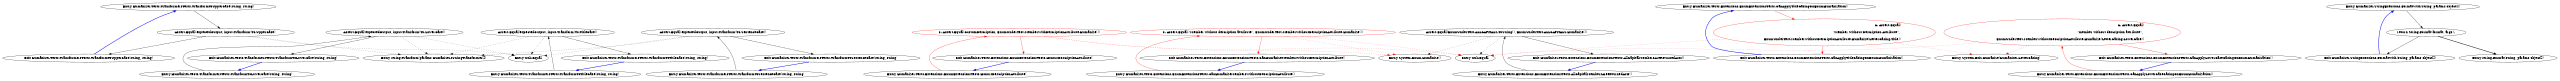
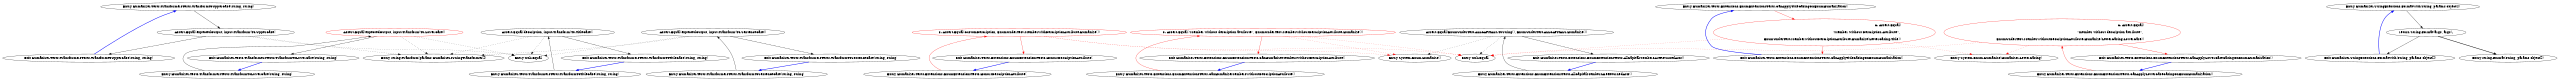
  digraph {
    node [cluster="Humanizer.Tests.TransformersTests.TransformToUpperCase(string, string)" file="EnumExtensionsTests.cs" span="24-24"]
    edge [style=solid]
    n1 [file="EnumExtensions.cs" label="Entry Humanizer.Tests.TransformersTests.TransformToUpperCase(string, string)" span="42-42"]
    n2 [file="EnumExtensions.cs" label="Assert.Equal(expectedOutput, input.Transform(To.UpperCase))" span="44-44"]
    n3 [file="EnumExtensions.cs" label="Exit Humanizer.Tests.TransformersTests.TransformToUpperCase(string, string)" span="42-42"]
    n4 [cluster="Unk.Equal" file="EnumExtensions.cs" label="Entry Unk.Equal" span=""]
    n5 [cluster="string.Transform(params Humanizer.IStringTransformer[])" file="EnumExtensions.cs" label="Entry string.Transform(params Humanizer.IStringTransformer[])" span="15-15"]
    n6 [cluster="Humanizer.Tests.TransformersTests.TransformToLowerCase(string, string)" file="EnumExtensions.cs" label="Entry Humanizer.Tests.TransformersTests.TransformToLowerCase(string, string)"]
-   n7 [cluster="Humanizer.Tests.TransformersTests.TransformToLowerCase(string, string)" file="EnumExtensions.cs" label="Assert.Equal(expectedOutput, input.Transform(To.LowerCase))" span="26-26"]
+   n7 [cluster="Humanizer.Tests.TransformersTests.TransformToLowerCase(string, string)" file="EnumExtensions.cs" label="Assert.Equal(expectedOutput, input.Transform(To.LowerCase))" span="26-26" color=red]
    n8 [cluster="Humanizer.Tests.TransformersTests.TransformToLowerCase(string, string)" file="EnumExtensions.cs" label="Exit Humanizer.Tests.TransformersTests.TransformToLowerCase(string, string)"]
    n9 [cluster="Humanizer.Tests.TransformersTests.TransformToTitleCase(string, string)" file="EnumExtensions.cs" label="Entry Humanizer.Tests.TransformersTests.TransformToTitleCase(string, string)" span="14-14"]
-   n10 [cluster="Humanizer.Tests.TransformersTests.TransformToTitleCase(string, string)" file="EnumExtensions.cs" label="Assert.Equal(expectedOutput, input.Transform(To.TitleCase))" span="16-16"]
+   n10 [cluster="Humanizer.Tests.TransformersTests.TransformToTitleCase(string, string)" file="EnumExtensions.cs" label="Assert.Equal(description, input.Transform(To.TitleCase))" span="16-16"]
    n11 [cluster="Humanizer.Tests.TransformersTests.TransformToTitleCase(string, string)" file="EnumExtensions.cs" label="Exit Humanizer.Tests.TransformersTests.TransformToTitleCase(string, string)" span="14-14"]
    n12 [cluster="Humanizer.Tests.TransformersTests.TransformToSentenceCase(string, string)" file="EnumExtensions.cs" label="Entry Humanizer.Tests.TransformersTests.TransformToSentenceCase(string, string)" span="33-33"]
    n13 [cluster="Humanizer.Tests.TransformersTests.TransformToSentenceCase(string, string)" file="EnumExtensions.cs" label="Assert.Equal(expectedOutput, input.Transform(To.SentenceCase))" span="35-35"]
    n14 [cluster="Humanizer.Tests.TransformersTests.TransformToSentenceCase(string, string)" file="EnumExtensions.cs" label="Exit Humanizer.Tests.TransformersTests.TransformToSentenceCase(string, string)" span="33-33"]
    n15 [cluster="Humanizer.Tests.Extensions.EnumExtensionsTests.CanApplyTitleCasingOnEnumHumanization()" label="Entry Humanizer.Tests.Extensions.EnumExtensionsTests.CanApplyTitleCasingOnEnumHumanization()" span="30-30"]
    n16 [cluster="Humanizer.Tests.Extensions.EnumExtensionsTests.CanApplyTitleCasingOnEnumHumanization()" color=red community=0 label="6: Assert.Equal(\r\n                ''Member Without Description Attribute'', \r\n                EnumUnderTest.MemberWithoutDescriptionAttribute.Humanize(LetterCasing.Title))" span="32-34"]
    n17 [cluster="Humanizer.Tests.Extensions.EnumExtensionsTests.CanApplyTitleCasingOnEnumHumanization()" label="Exit Humanizer.Tests.Extensions.EnumExtensionsTests.CanApplyTitleCasingOnEnumHumanization()" span="30-30"]
    n18 [cluster="Unk.Equal" label="Entry Unk.Equal" span=""]
-   n19 [cluster="System.Enum.Humanize(Humanizer.LetterCasing)" label="Entry System.Exit.Humanize(Humanizer.LetterCasing)" span="26-26"]
+   n19 [cluster="System.Enum.Humanize(Humanizer.LetterCasing)" label="Entry System.Enum.Humanize(Humanizer.LetterCasing)" span="26-26"]
    n20 [cluster="Humanizer.Tests.Extensions.EnumExtensionsTests.HonorsDescriptionAttribute()" label="Entry Humanizer.Tests.Extensions.EnumExtensionsTests.HonorsDescriptionAttribute()" span="18-18"]
    n21 [cluster="Humanizer.Tests.Extensions.EnumExtensionsTests.HonorsDescriptionAttribute()" color=red community=0 label="3: Assert.Equal(CustomDescription, EnumUnderTest.MemberWithDescriptionAttribute.Humanize())" span="20-20"]
    n22 [cluster="Humanizer.Tests.Extensions.EnumExtensionsTests.HonorsDescriptionAttribute()" label="Exit Humanizer.Tests.Extensions.EnumExtensionsTests.HonorsDescriptionAttribute()" span="18-18"]
    n23 [cluster="System.Enum.Humanize()" label="Entry System.Enum.Humanize()" span="8-8"]
    n24 [cluster="Humanizer.Tests.Extensions.EnumExtensionsTests.CanHumanizeMembersWithoutDescriptionAttribute()" label="Entry Humanizer.Tests.Extensions.EnumExtensionsTests.CanHumanizeMembersWithoutDescriptionAttribute()"]
    n25 [cluster="Humanizer.Tests.Extensions.EnumExtensionsTests.CanHumanizeMembersWithoutDescriptionAttribute()" color=red community=0 label="0: Assert.Equal(''Member without description attribute'', EnumUnderTest.MemberWithoutDescriptionAttribute.Humanize())" span="26-26"]
    n26 [cluster="Humanizer.Tests.Extensions.EnumExtensionsTests.CanHumanizeMembersWithoutDescriptionAttribute()" label="Exit Humanizer.Tests.Extensions.EnumExtensionsTests.CanHumanizeMembersWithoutDescriptionAttribute()"]
    n27 [cluster="Humanizer.Tests.Extensions.EnumExtensionsTests.AllCapitalMembersAreReturnedAsIs()" label="Entry Humanizer.Tests.Extensions.EnumExtensionsTests.AllCapitalMembersAreReturnedAsIs()" span="46-46"]
    n28 [cluster="Humanizer.Tests.Extensions.EnumExtensionsTests.AllCapitalMembersAreReturnedAsIs()" label="Assert.Equal(EnumUnderTest.ALLCAPITALS.ToString(), EnumUnderTest.ALLCAPITALS.Humanize())" span="48-48"]
    n29 [cluster="Humanizer.Tests.Extensions.EnumExtensionsTests.AllCapitalMembersAreReturnedAsIs()" label="Exit Humanizer.Tests.Extensions.EnumExtensionsTests.AllCapitalMembersAreReturnedAsIs()" span="46-46"]
    n30 [cluster="Humanizer.Tests.Extensions.EnumExtensionsTests.CanApplyLowerCaseCasingOnEnumHumanization()" label="Entry Humanizer.Tests.Extensions.EnumExtensionsTests.CanApplyLowerCaseCasingOnEnumHumanization()" span="38-38"]
    n31 [cluster="Humanizer.Tests.Extensions.EnumExtensionsTests.CanApplyLowerCaseCasingOnEnumHumanization()" color=red community=0 label="6: Assert.Equal(\r\n                ''member without description attribute'', \r\n                EnumUnderTest.MemberWithoutDescriptionAttribute.Humanize(LetterCasing.LowerCase))" span="40-42"]
    n32 [cluster="Humanizer.Tests.Extensions.EnumExtensionsTests.CanApplyLowerCaseCasingOnEnumHumanization()" label="Exit Humanizer.Tests.Extensions.EnumExtensionsTests.CanApplyLowerCaseCasingOnEnumHumanization()" span="38-38"]
    n33 [cluster="Humanizer.StringExentions.FormatWith(string, params object[])" file="StringExtensions.cs" label="Entry Humanizer.StringExentions.FormatWith(string, params object[])" span="15-15"]
-   n34 [cluster="Humanizer.StringExentions.FormatWith(string, params object[])" file="StringExtensions.cs" label="return String.Format(format, args);" span="17-17"]
+   n34 [cluster="Humanizer.StringExentions.FormatWith(string, params object[])" file="StringExtensions.cs" label="return String.Format(args, args);" span="17-17"]
    n35 [cluster="Humanizer.StringExentions.FormatWith(string, params object[])" file="StringExtensions.cs" label="Exit Humanizer.StringExentions.FormatWith(string, params object[])" span="15-15"]
    n36 [cluster="string.Format(string, params object[])" file="StringExtensions.cs" label="Entry string.Format(string, params object[])" span="0-0"]
    n1 -> n2
    n2 -> n3
    n2 -> n4 [style=dotted]
    n2 -> n5 [style=dotted]
    n3 -> n1 [color=blue style=bold]
    n6 -> n7
    n7 -> n4 [style=dotted]
    n7 -> n5 [style=dotted]
    n7 -> n8
    n8 -> n6 [color=blue style=bold]
    n9 -> n10
    n10 -> n4 [style=dotted]
    n10 -> n5 [style=dotted]
    n10 -> n11
    n11 -> n9 [color=blue style=bold]
    n12 -> n13
    n13 -> n4 [style=dotted]
    n13 -> n5 [style=dotted]
    n13 -> n14
    n14 -> n12 [color=blue style=bold]
    n15 -> n16 [color=red]
    n16 -> n17 [color=red]
    n16 -> n18 [color=red style=dotted]
    n16 -> n19 [color=red style=dotted]
    n17 -> n15 [color=blue style=bold]
    n20 -> n21 [color=red]
    n21 -> n18 [color=red style=dotted]
    n21 -> n22 [color=red]
    n21 -> n23 [color=red style=dotted]
    n22 -> n20 [color=blue style=bold]
    n24 -> n25 [color=red]
    n25 -> n18 [color=red style=dotted]
    n25 -> n23 [color=red style=dotted]
    n25 -> n26 [color=red]
    n26 -> n24 [color=blue style=bold]
    n27 -> n28
    n28 -> n18 [style=dotted]
    n28 -> n23 [style=dotted]
    n28 -> n29
    n29 -> n27 [color=blue style=bold]
    n30 -> n31 [color=red]
    n31 -> n18 [color=red style=dotted]
    n31 -> n19 [color=red style=dotted]
    n31 -> n32 [color=red]
    n32 -> n30 [color=blue style=bold]
    n33 -> n34
    n34 -> n35
    n34 -> n36 [style=bold]
    n35 -> n33 [color=blue style=bold]
  }
